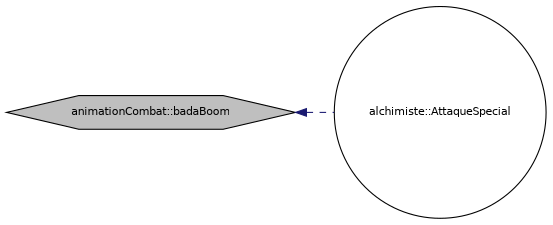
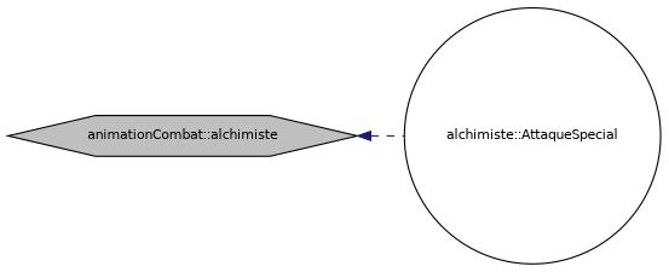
  digraph {
    rankdir=LR
    node [color=black fontname=Helvetica fontsize=10 style=filled]
-   n1 [fillcolor=grey75 fontcolor=black height=0.2 label="animationCombat::badaBoom" shape=hexagon width=0.4]
+   n1 [fillcolor=grey75 fontcolor=black height=0.2 label="animationCombat::alchimiste" shape=hexagon width=0.4]
    n2 [fillcolor=white height=0.2 label="alchimiste::AttaqueSpecial" shape=circle width=0.4]
    n1 -> n2 [color=midnightblue dir=back fontname=Helvetica fontsize=10 labelfontname=Helvetica labelfontsize=10 style=dashed]
  }
